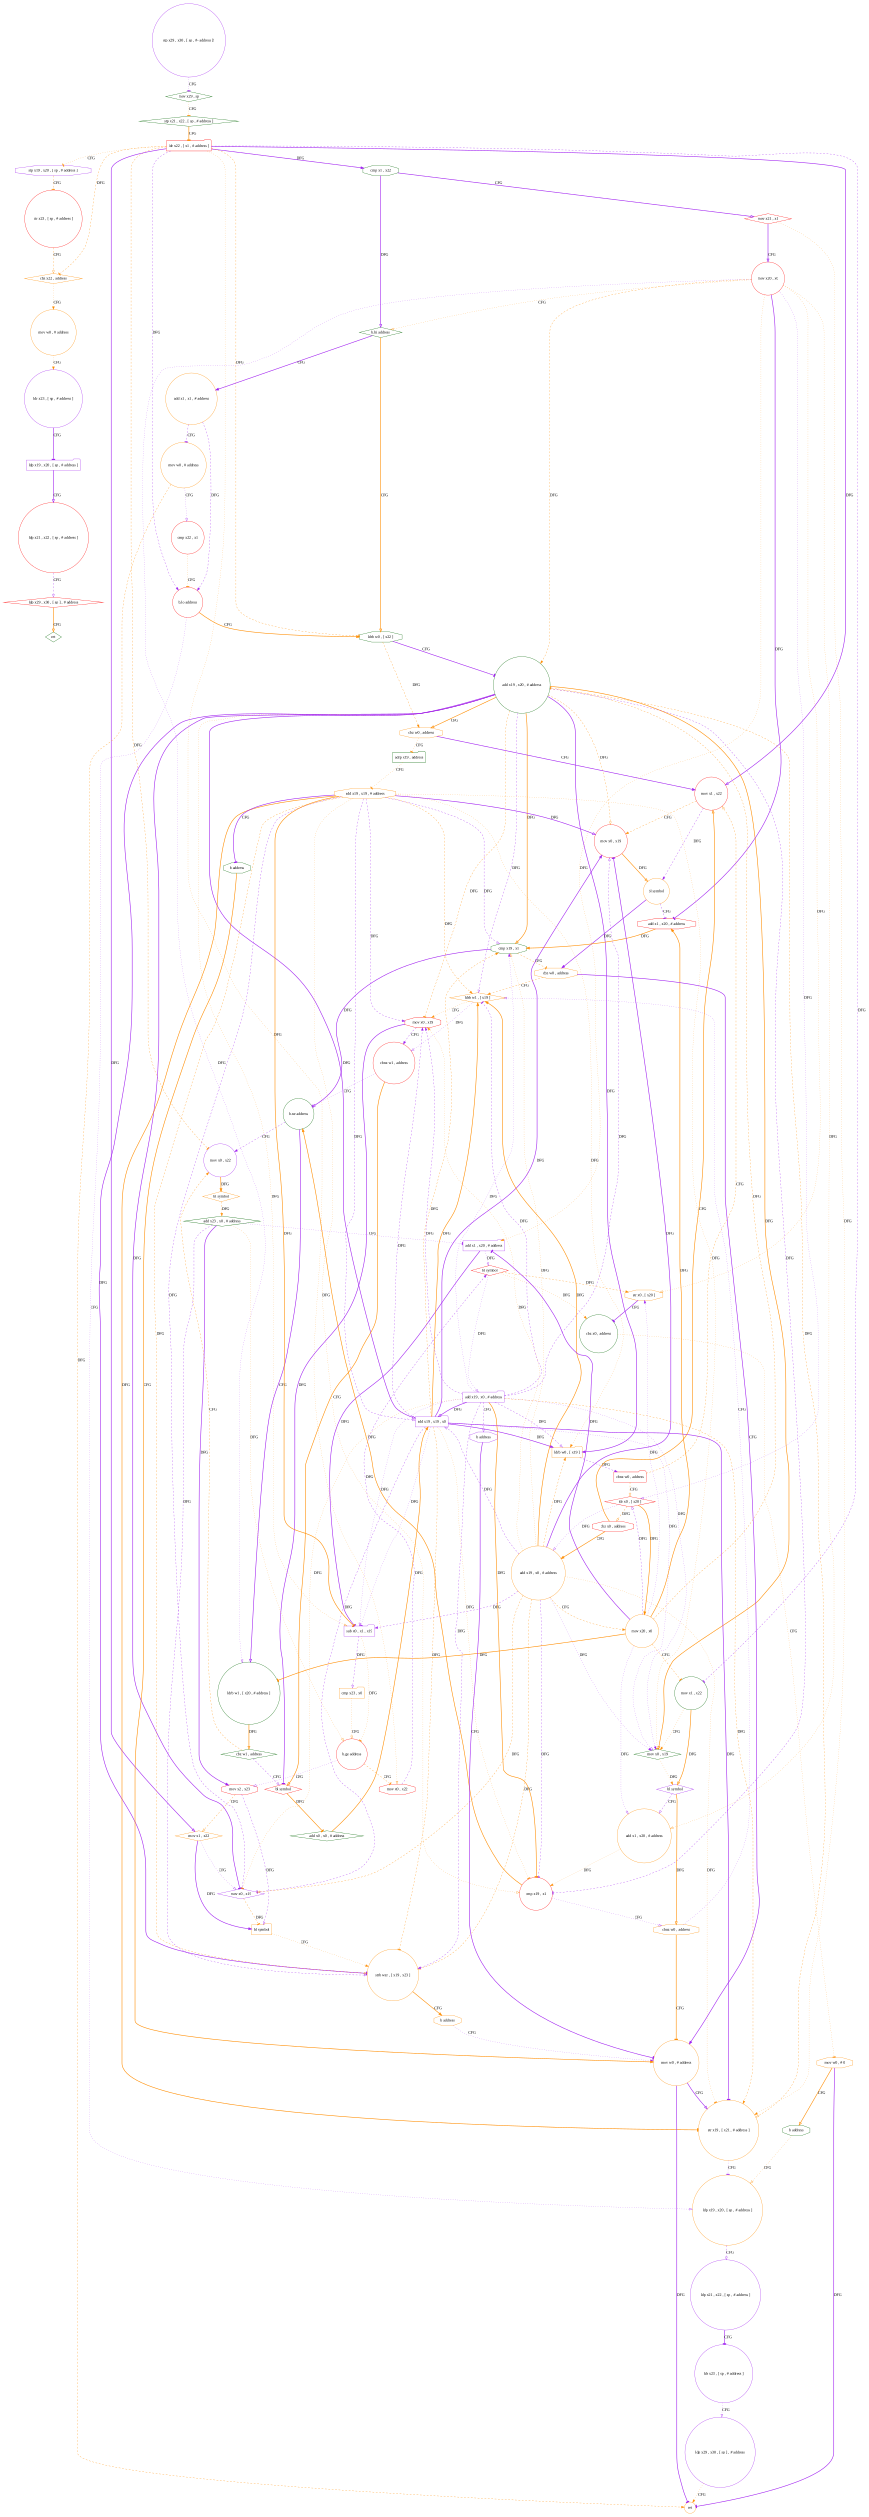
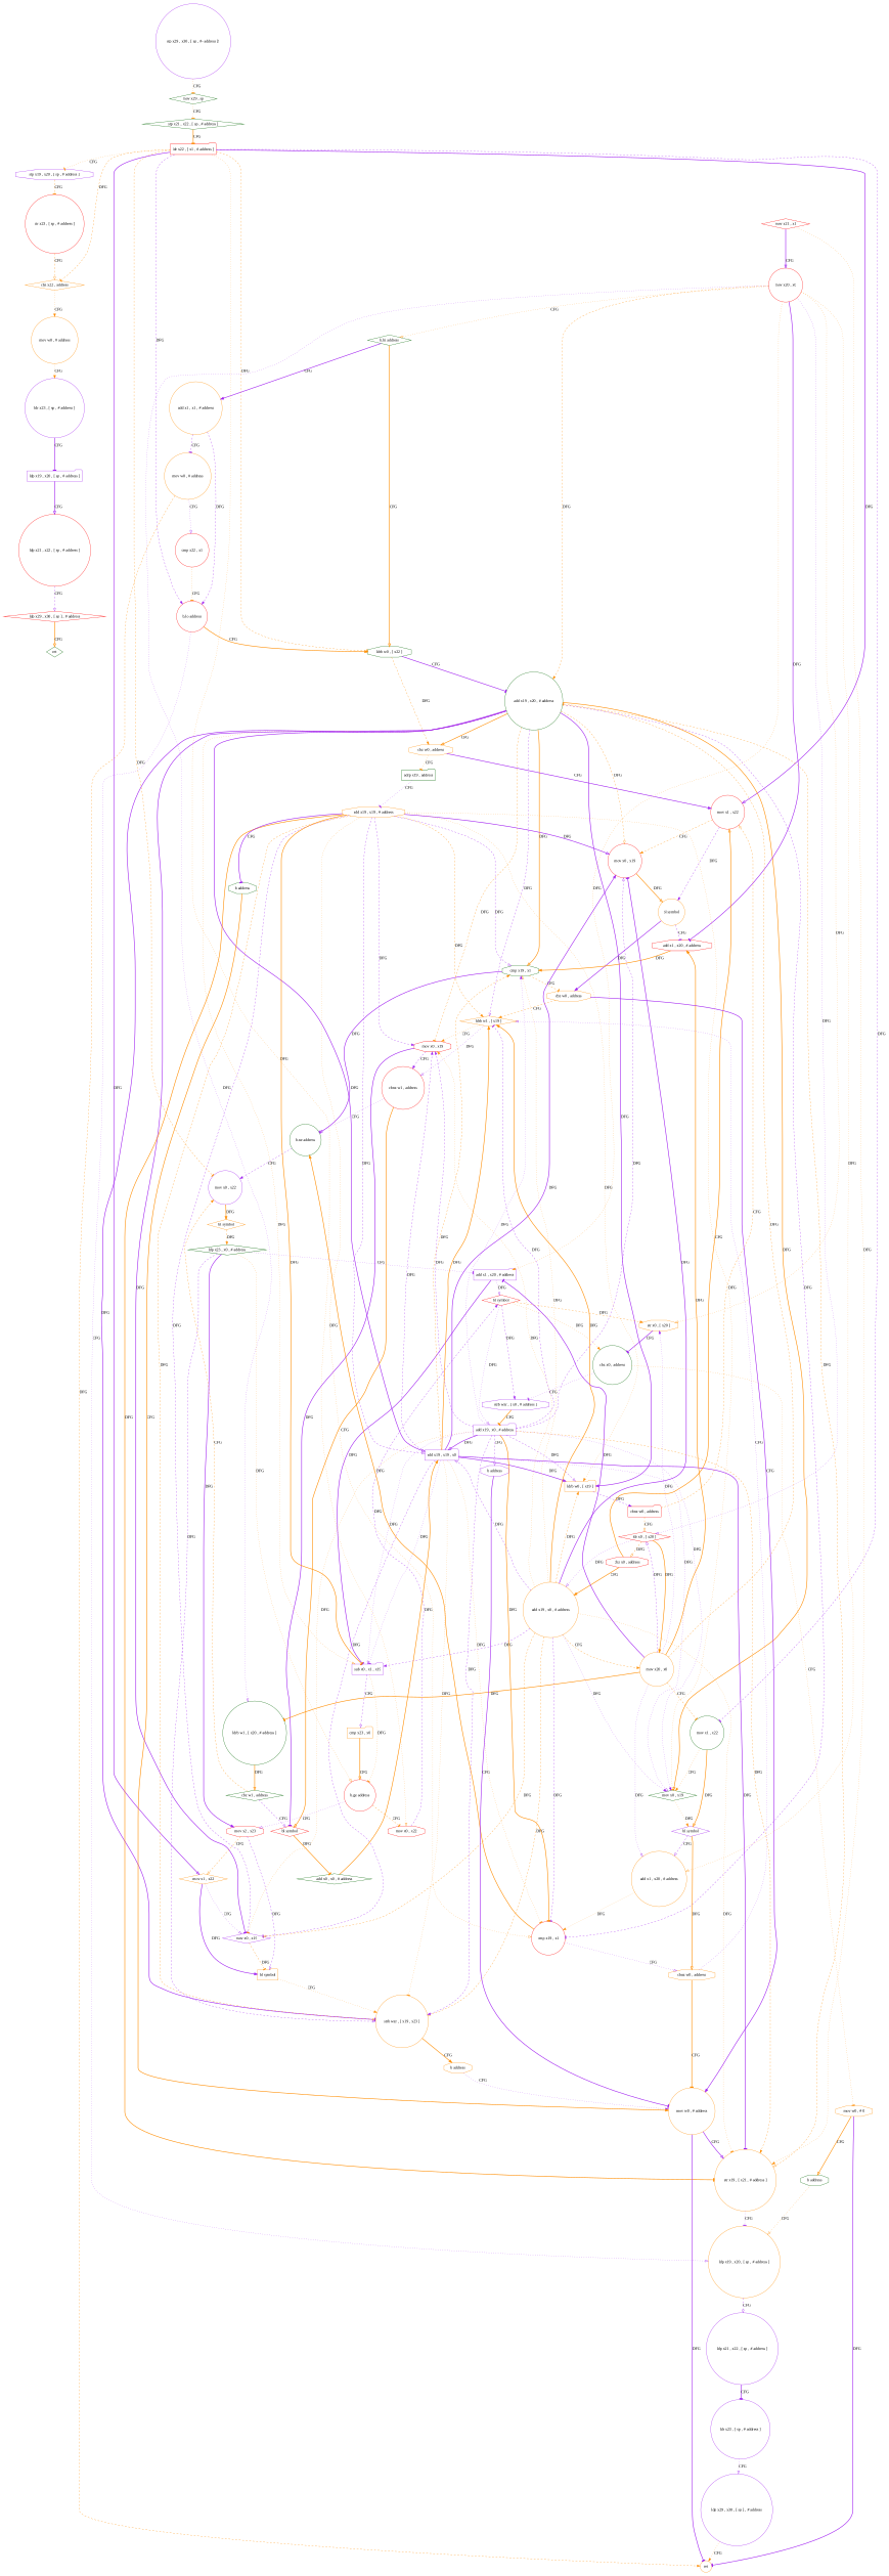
  digraph {
    fontname="Liberation Serif"
    node [color=darkorange fontname="Liberation Serif" shape=circle]
    edge [arrowhead=onormal color=darkorange fontname="Liberation Serif" style=bold]
    n1 [color=purple label="stp x29 , x30 , [ sp , #- address ]!"]
    n2 [color=darkgreen label="mov x29 , sp" shape=diamond]
    n3 [color=darkgreen label="stp x21 , x22 , [ sp , # address ]" shape=diamond]
    n4 [color=red label="ldr x22 , [ x1 , # address ]" shape=folder]
    n5 [color=purple label="stp x19 , x20 , [ sp , # address ]" shape=octagon]
    n6 [label="cbz x22 , address" shape=diamond]
-   n7 [color=darkgreen label="cmp x1 , x22" shape=octagon]
    n8 [color=darkgreen label="ldrb w0 , [ x22 ]" shape=octagon]
    n9 [color=red label="mov x1 , x22"]
    n10 [color=red label="b.lo address"]
    n11 [color=purple label="mov x0 , x22"]
    n12 [color=red label="mov x0 , x22" shape=octagon]
    n13 [color=darkgreen label="mov x1 , x22"]
    n14 [label="mov x1 , x22" shape=diamond]
    n15 [color=red label="str x23 , [ sp , # address ]"]
    n16 [label="mov w0 , # address"]
    n17 [color=red label="mov x21 , x1" shape=diamond]
    n18 [color=darkgreen label="b.hi address" shape=diamond]
    n19 [color=darkgreen label="add x19 , x20 , # address"]
    n20 [label="cbz w0 , address" shape=octagon]
    n21 [color=red label="mov x0 , x19"]
    n22 [label="bl symbol"]
    n23 [label="ldp x19 , x20 , [ sp , # address ]"]
    n24 [label="bl symbol" shape=diamond]
    n25 [color=red label="bl symbol" shape=diamond]
    n26 [color=darkgreen label="mov x0 , x19" shape=diamond]
    n27 [color=purple label="bl symbol" shape=diamond]
    n28 [color=purple label="mov x0 , x19" shape=diamond]
    n29 [label="bl symbol" shape=folder]
    n30 [color=purple label="ldr x23 , [ sp , # address ]"]
    n31 [color=purple label="ldp x19 , x20 , [ sp , # address ]" shape=folder]
    n32 [color=red label="mov x20 , x0"]
    n33 [label="str x19 , [ x21 , # address ]"]
    n34 [label="add x1 , x1 , # address"]
    n35 [color=red label="ldp x21 , x22 , [ sp , # address ]"]
    n36 [color=red label="ldp x29 , x30 , [ sp ] , # address" shape=diamond]
    n37 [color=darkgreen label=ret shape=diamond]
    n38 [color=red label="add x1 , x20 , # address" shape=octagon]
    n39 [color=red label="ldr x0 , [ x20 ]" shape=diamond]
    n40 [color=darkgreen label="ldrb w1 , [ x20 , # address ]"]
    n41 [color=purple label="add x1 , x20 , # address" shape=folder]
    n42 [label="add x1 , x20 , # address"]
    n43 [label="str x0 , [ x20 ]" shape=octagon]
    n44 [color=darkgreen label="cmp x19 , x1" shape=octagon]
    n45 [label="ldrb w1 , [ x19 ]" shape=diamond]
    n46 [color=red label="mov x0 , x19" shape=octagon]
    n47 [color=purple label="add x19 , x19 , x0" shape=folder]
    n48 [label="ldrb w0 , [ x19 ]" shape=folder]
    n49 [color=purple label="sub x0 , x1 , x19" shape=folder]
    n50 [color=red label="cmp x19 , x1"]
    n51 [label="strb wzr , [ x19 , x23 ]"]
    n52 [color=red label="cbz x0 , address" shape=octagon]
    n53 [label="add x19 , x0 , # address"]
    n54 [label="mov x20 , x0"]
    n55 [color=darkgreen label="cbz w1 , address" shape=diamond]
    n56 [color=darkgreen label="cbz x0 , address"]
    n57 [label="mov w0 , # address"]
    n58 [color=darkgreen label="adrp x19 , address" shape=folder]
    n59 [color=red label="cmp x22 , x1"]
    n60 [label=ret]
    n61 [label="cbz w0 , address" shape=octagon]
    n62 [color=darkgreen label="b.ne address"]
    n63 [color=red label="cbnz w1 , address"]
    n64 [color=red label="bl symbol" shape=diamond]
    n65 [color=red label="cbnz w0 , address" shape=folder]
    n66 [color=red label="b.ge address"]
    n67 [label="cmp x23 , x0" shape=folder]
    n68 [label="cbnz w0 , address" shape=octagon]
    n69 [label="b address" shape=octagon]
    n70 [label="add x19 , x19 , # address" shape=octagon]
    n71 [color=darkgreen label="b address" shape=octagon]
    n72 [color=purple label="ldp x21 , x22 , [ sp , # address ]"]
    n73 [color=purple label="ldr x23 , [ sp , # address ]"]
    n74 [label="mov w0 , # address"]
    n75 [color=purple label="ldp x29 , x30 , [ sp ] , # address"]
    n76 [color=darkgreen label="add x0 , x0 , # address" shape=diamond]
-   n77 [color=darkgreen label="add x23 , x0 , # address" shape=diamond]
+   n77 [color=darkgreen label="ldp x23 , x0 , # address" shape=diamond]
    n78 [color=red label="mov x2 , x23" shape=octagon]
+   n79 [color=purple label="strb wzr , [ x0 , # address ]" shape=octagon]
    n80 [color=purple label="add x19 , x0 , # address" shape=folder]
    n81 [label="mov w0 , # 0" shape=octagon]
    n82 [color=purple label="b address" shape=octagon]
    n83 [color=darkgreen label="b address" shape=octagon]
-   n1 -> n2 [arrowhead=tee color=purple label=CFG style=dotted]
+   n1 -> n2 [arrowhead=tee label=CFG style=dotted]
    n2 -> n3 [arrowhead=tee label=CFG style=dotted]
    n3 -> n4 [arrowhead=tee label=CFG]
    n4 -> n5 [arrowhead=tee label=CFG style=dotted]
    n4 -> n6 [arrowhead=tee label=DFG style=dashed]
-   n4 -> n7 [arrowhead=normal color=purple label=DFG]
    n4 -> n8 [arrowhead=tee label=DFG style=dashed]
    n4 -> n9 [color=purple label=DFG]
    n4 -> n10 [arrowhead=normal color=purple label=DFG style=dashed]
    n4 -> n11 [arrowhead=tee label=DFG style=dashed]
    n4 -> n12 [label=DFG style=dotted]
    n4 -> n13 [arrowhead=tee color=purple label=DFG style=dashed]
    n4 -> n14 [color=purple label=DFG]
    n5 -> n15 [arrowhead=tee label=CFG style=dashed]
    n6 -> n16 [arrowhead=normal label=CFG style=dotted]
-   n7 -> n17 [color=purple label=CFG]
-   n7 -> n18 [color=purple label=DFG]
    n8 -> n19 [arrowhead=tee color=purple label=CFG]
    n8 -> n20 [arrowhead=normal label=DFG style=dashed]
    n9 -> n21 [arrowhead=normal label=CFG style=dashed]
    n9 -> n22 [arrowhead=normal color=purple label=DFG style=dashed]
    n10 -> n8 [arrowhead=normal label=CFG]
    n10 -> n23 [color=purple label=CFG style=dotted]
    n11 -> n24 [arrowhead=normal label=DFG]
    n12 -> n25 [arrowhead=normal color=purple label=DFG style=dashed]
    n13 -> n26 [arrowhead=normal label=CFG style=dotted]
    n13 -> n27 [label=DFG]
    n14 -> n28 [color=purple label=CFG style=dotted]
    n14 -> n29 [arrowhead=normal color=purple label=DFG]
    n15 -> n6 [label=CFG style=dashed]
    n16 -> n30 [arrowhead=normal label=CFG style=dotted]
    n17 -> n32 [color=purple label=CFG]
    n17 -> n33 [arrowhead=normal label=DFG style=dotted]
    n18 -> n8 [label=CFG]
    n18 -> n34 [arrowhead=normal color=purple label=CFG]
    n19 -> n20 [label=CFG]
    n19 -> n21 [label=DFG style=dashed]
    n19 -> n26 [label=DFG]
    n19 -> n28 [arrowhead=tee color=purple label=DFG]
    n19 -> n33 [label=DFG style=dashed]
    n19 -> n44 [label=DFG]
    n19 -> n45 [color=purple label=DFG style=dashed]
    n19 -> n46 [arrowhead=tee label=DFG style=dashed]
    n19 -> n47 [color=purple label=DFG]
    n19 -> n48 [arrowhead=normal color=purple label=DFG]
    n19 -> n49 [label=DFG style=dotted]
    n19 -> n50 [arrowhead=tee color=purple label=DFG style=dashed]
    n19 -> n51 [arrowhead=tee color=purple label=DFG]
    n20 -> n9 [arrowhead=normal color=purple label=CFG]
    n20 -> n58 [arrowhead=tee label=CFG style=dotted]
    n21 -> n22 [label=DFG]
    n22 -> n38 [arrowhead=tee color=purple label=CFG style=dashed]
    n22 -> n61 [arrowhead=normal color=purple label=DFG]
    n23 -> n72 [color=purple label=CFG style=dashed]
    n24 -> n77 [arrowhead=normal label=DFG style=dashed]
    n25 -> n43 [arrowhead=normal label=DFG style=dashed]
    n25 -> n56 [arrowhead=normal label=DFG style=dotted]
+   n25 -> n79 [arrowhead=normal color=purple label=DFG style=dashed]
    n25 -> n80 [color=purple label=DFG style=dotted]
    n26 -> n27 [arrowhead=normal label=DFG style=dotted]
    n27 -> n42 [color=purple label=CFG style=dashed]
    n27 -> n68 [label=DFG]
    n28 -> n29 [arrowhead=tee label=DFG style=dashed]
    n29 -> n51 [arrowhead=normal label=CFG style=dotted]
    n30 -> n31 [arrowhead=tee color=purple label=CFG]
    n31 -> n35 [color=purple label=CFG]
    n32 -> n18 [label=CFG style=dotted]
    n32 -> n19 [arrowhead=normal label=DFG style=dashed]
    n32 -> n38 [arrowhead=tee color=purple label=DFG]
    n32 -> n39 [color=purple label=DFG style=dotted]
    n32 -> n40 [color=purple label=DFG style=dotted]
    n32 -> n41 [arrowhead=normal label=DFG style=dotted]
    n32 -> n42 [label=DFG style=dotted]
    n32 -> n43 [label=DFG style=dotted]
    n33 -> n23 [arrowhead=tee color=purple label=CFG style=dotted]
    n34 -> n10 [arrowhead=normal color=purple label=DFG style=dashed]
    n34 -> n57 [arrowhead=tee color=purple label=CFG style=dashed]
    n35 -> n36 [color=purple label=CFG style=dashed]
    n36 -> n37 [label=CFG]
    n38 -> n44 [arrowhead=normal label=DFG]
    n39 -> n52 [label=DFG style=dashed]
    n39 -> n53 [color=purple label=DFG style=dotted]
    n39 -> n54 [arrowhead=normal label=DFG]
    n40 -> n55 [label=DFG]
    n41 -> n25 [color=purple label=DFG style=dotted]
    n41 -> n49 [arrowhead=tee color=purple label=DFG]
    n42 -> n50 [arrowhead=normal label=DFG style=dotted]
    n43 -> n56 [arrowhead=tee color=purple label=CFG]
    n44 -> n61 [arrowhead=tee label=CFG style=dashed]
    n44 -> n62 [color=purple label=DFG]
    n45 -> n46 [arrowhead=normal label=CFG style=dotted]
    n45 -> n63 [color=purple label=DFG style=dotted]
    n46 -> n63 [arrowhead=normal color=purple label=CFG style=dashed]
    n46 -> n64 [arrowhead=tee color=purple label=DFG]
    n47 -> n21 [arrowhead=normal color=purple label=DFG]
    n47 -> n26 [color=purple label=DFG style=dotted]
    n47 -> n28 [arrowhead=tee color=purple label=DFG style=dashed]
    n47 -> n33 [arrowhead=tee color=purple label=DFG]
    n47 -> n44 [arrowhead=normal label=DFG style=dashed]
    n47 -> n45 [arrowhead=normal label=DFG]
    n47 -> n46 [arrowhead=normal color=purple label=DFG style=dashed]
    n47 -> n48 [arrowhead=normal color=purple label=DFG]
    n47 -> n49 [arrowhead=tee color=purple label=DFG style=dotted]
    n47 -> n50 [arrowhead=tee label=DFG style=dotted]
-   n47 -> n51 [arrowhead=tee label=DFG style=dashed]
+   n47 -> n51 [arrowhead=tee label=DFG style=dotted]
    n48 -> n65 [arrowhead=normal color=purple label=DFG style=dashed]
    n49 -> n66 [arrowhead=tee label=DFG style=dotted]
-   n49 -> n67 [color=purple label=DFG style=dashed]
+   n49 -> n67 [color=purple label=CFG style=dashed]
    n50 -> n62 [arrowhead=normal label=DFG]
    n50 -> n68 [color=purple label=CFG style=dotted]
    n51 -> n69 [arrowhead=normal label=CFG]
    n52 -> n9 [label=CFG]
    n52 -> n53 [arrowhead=normal label=CFG]
    n53 -> n21 [arrowhead=tee color=purple label=DFG]
    n53 -> n26 [arrowhead=normal color=purple label=DFG style=dotted]
    n53 -> n28 [label=DFG style=dashed]
    n53 -> n33 [arrowhead=tee label=DFG style=dotted]
    n53 -> n44 [label=DFG style=dotted]
    n53 -> n45 [arrowhead=normal label=DFG]
    n53 -> n46 [arrowhead=normal label=DFG style=dotted]
    n53 -> n47 [color=purple label=DFG style=dashed]
    n53 -> n48 [arrowhead=normal label=DFG style=dashed]
    n53 -> n49 [arrowhead=normal color=purple label=DFG style=dashed]
    n53 -> n50 [arrowhead=tee color=purple label=DFG style=dashed]
    n53 -> n51 [label=DFG style=dashed]
    n53 -> n54 [arrowhead=normal label=CFG style=dashed]
    n54 -> n13 [arrowhead=tee label=CFG style=dashed]
    n54 -> n19 [arrowhead=tee label=DFG style=dashed]
    n54 -> n38 [arrowhead=normal label=DFG]
    n54 -> n39 [color=purple label=DFG style=dashed]
    n54 -> n40 [arrowhead=tee label=DFG]
    n54 -> n41 [arrowhead=tee color=purple label=DFG]
    n54 -> n42 [color=purple label=DFG style=dotted]
    n54 -> n43 [arrowhead=normal color=purple label=DFG style=dotted]
    n55 -> n11 [arrowhead=normal label=CFG style=dashed]
    n55 -> n64 [color=purple label=CFG style=dashed]
+   n56 -> n79 [arrowhead=tee color=purple label=CFG style=dotted]
    n56 -> n81 [arrowhead=tee label=CFG style=dotted]
    n57 -> n59 [color=purple label=CFG style=dotted]
    n57 -> n60 [arrowhead=normal label=DFG style=dashed]
-   n58 -> n70 [arrowhead=tee label=CFG style=dotted]
+   n58 -> n70 [arrowhead=tee color=purple label=CFG style=dotted]
    n59 -> n10 [arrowhead=tee label=CFG style=dotted]
    n61 -> n45 [arrowhead=normal label=CFG style=dashed]
    n61 -> n74 [arrowhead=normal color=purple label=CFG]
    n62 -> n11 [arrowhead=normal color=purple label=CFG style=dashed]
-   n62 -> n40 [color=purple label=CFG]
    n63 -> n62 [arrowhead=tee color=purple label=CFG style=dotted]
    n63 -> n64 [label=CFG]
    n64 -> n76 [arrowhead=tee label=DFG]
    n65 -> n9 [label=CFG style=dashed]
    n65 -> n39 [label=CFG style=dashed]
    n66 -> n12 [arrowhead=tee label=CFG style=dashed]
    n66 -> n78 [color=purple label=CFG style=dotted]
-   n67 -> n66 [label=CFG style=dotted]
+   n67 -> n66 [label=CFG]
    n68 -> n45 [color=purple label=CFG style=dotted]
    n68 -> n74 [arrowhead=tee label=CFG]
    n69 -> n74 [arrowhead=normal color=purple label=CFG style=dotted]
    n70 -> n21 [color=purple label=DFG]
    n70 -> n26 [arrowhead=tee label=DFG style=dotted]
    n70 -> n28 [arrowhead=tee color=purple label=DFG style=dashed]
    n70 -> n33 [arrowhead=tee label=DFG]
    n70 -> n44 [color=purple label=DFG style=dashed]
    n70 -> n45 [arrowhead=normal label=DFG style=dashed]
    n70 -> n46 [arrowhead=normal color=purple label=DFG style=dashed]
    n70 -> n47 [color=purple label=DFG style=dashed]
    n70 -> n48 [arrowhead=normal label=DFG style=dotted]
    n70 -> n49 [arrowhead=tee label=DFG]
    n70 -> n50 [label=DFG style=dotted]
    n70 -> n51 [label=DFG style=dashed]
    n70 -> n71 [arrowhead=tee color=purple label=CFG]
    n71 -> n74 [arrowhead=normal label=CFG]
    n72 -> n73 [arrowhead=tee color=purple label=CFG]
    n73 -> n75 [color=purple label=CFG style=dotted]
    n74 -> n33 [color=purple label=CFG]
    n74 -> n60 [arrowhead=tee color=purple label=DFG]
    n75 -> n60 [arrowhead=normal label=CFG style=dotted]
    n76 -> n47 [arrowhead=normal label=DFG]
    n77 -> n41 [arrowhead=tee color=purple label=CFG style=dotted]
    n77 -> n51 [color=purple label=DFG style=dashed]
    n77 -> n66 [label=DFG style=dotted]
    n77 -> n78 [arrowhead=normal color=purple label=DFG]
    n78 -> n14 [label=CFG style=dashed]
    n78 -> n29 [color=purple label=DFG style=dashed]
+   n79 -> n80 [arrowhead=tee label=CFG]
    n80 -> n21 [color=purple label=DFG style=dashed]
    n80 -> n26 [arrowhead=normal color=purple label=DFG style=dotted]
    n80 -> n28 [arrowhead=tee label=DFG style=dotted]
    n80 -> n33 [arrowhead=normal label=DFG style=dashed]
    n80 -> n44 [arrowhead=normal color=purple label=DFG style=dotted]
    n80 -> n45 [arrowhead=tee color=purple label=DFG style=dashed]
    n80 -> n46 [arrowhead=normal color=purple label=DFG style=dashed]
    n80 -> n47 [color=purple label=DFG]
    n80 -> n48 [color=purple label=DFG style=dashed]
    n80 -> n49 [color=purple label=DFG style=dotted]
    n80 -> n50 [arrowhead=tee label=DFG]
    n80 -> n51 [arrowhead=normal color=purple label=DFG style=dashed]
    n80 -> n82 [color=purple label=CFG style=dashed]
    n81 -> n60 [arrowhead=tee color=purple label=DFG]
    n81 -> n83 [label=CFG]
    n82 -> n74 [arrowhead=tee color=purple label=CFG]
    n83 -> n23 [label=CFG style=dotted]
  }
